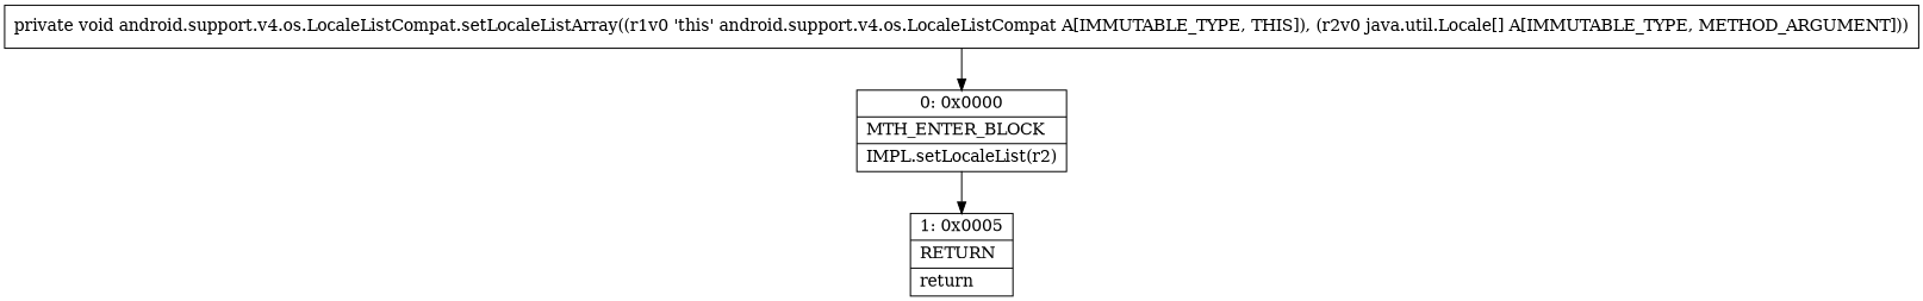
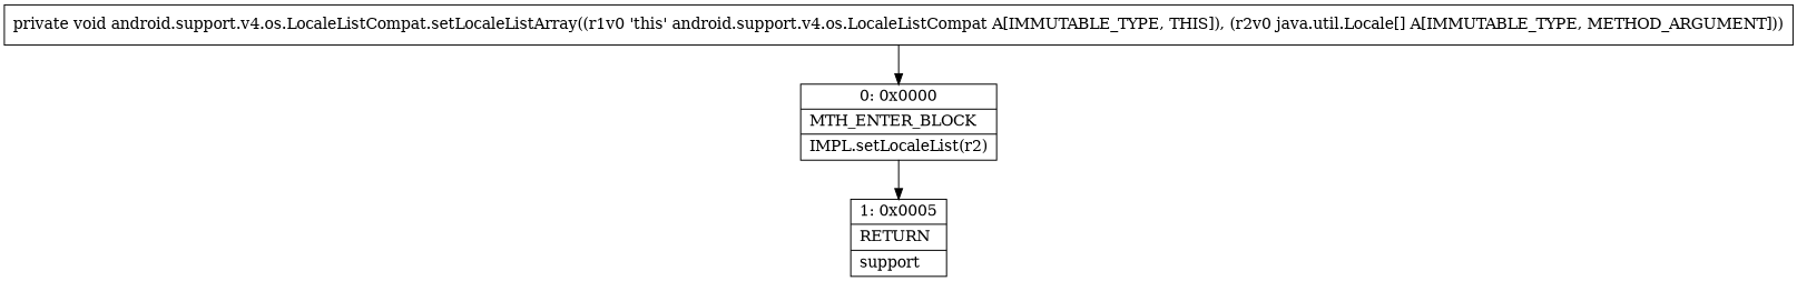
  digraph {
    node [shape=record]
    n1 [label="{0\:\ 0x0000|MTH_ENTER_BLOCK\l|IMPL.setLocaleList(r2)\l}"]
-   n2 [label="{1\:\ 0x0005|RETURN\l|return\l}"]
+   n2 [label="{1\:\ 0x0005|RETURN\l|support\l}"]
    n3 [label="{private void android.support.v4.os.LocaleListCompat.setLocaleListArray((r1v0 'this' android.support.v4.os.LocaleListCompat A[IMMUTABLE_TYPE, THIS]), (r2v0 java.util.Locale[] A[IMMUTABLE_TYPE, METHOD_ARGUMENT])) }"]
    n1 -> n2
    n3 -> n1
  }
